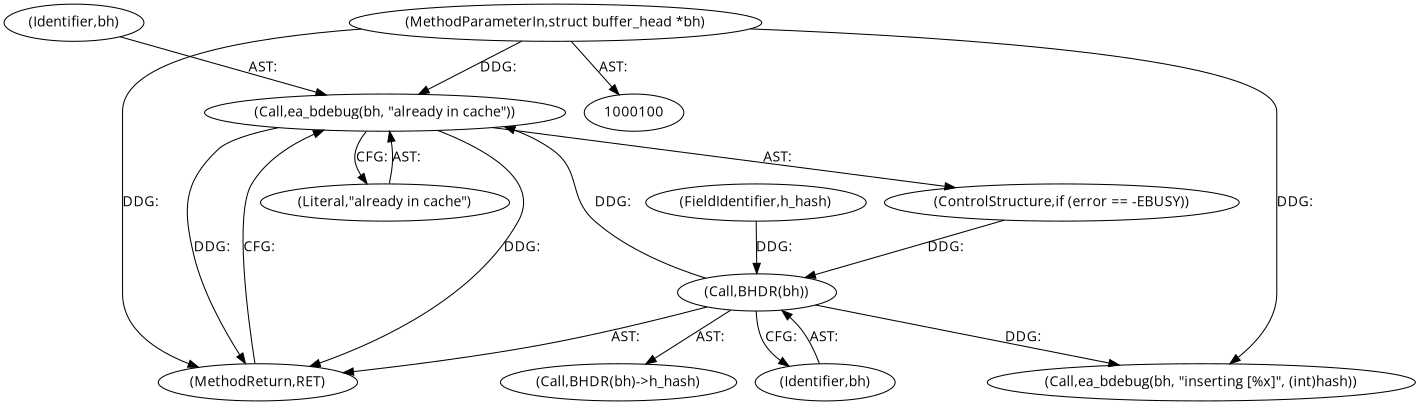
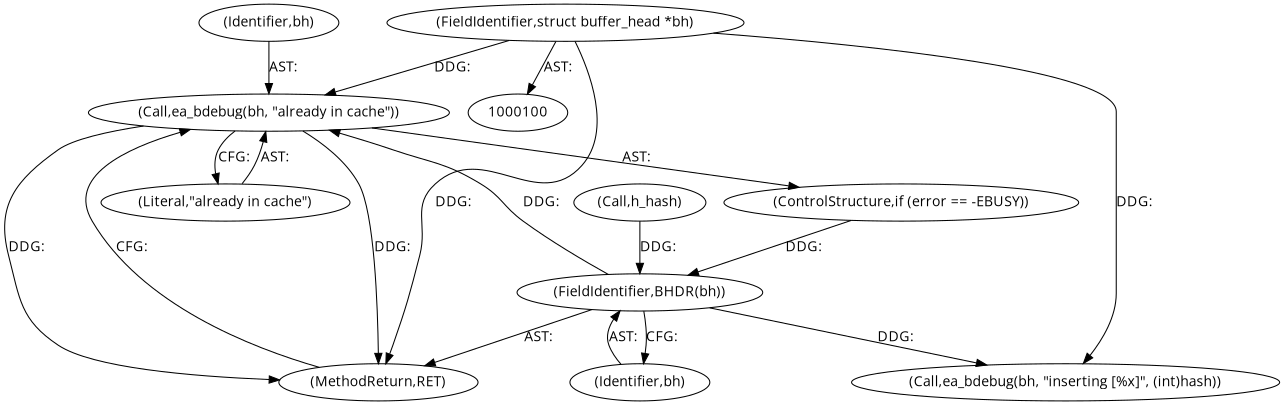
  digraph {
    fontname="Open Sans"
    node [fontname="Open Sans"]
    edge [fontname="Open Sans"]
    n1 [label="(Call,ea_bdebug(bh, \"already in cache\"))"]
    n2 [label="(ControlStructure,if (error == -EBUSY))"]
    n3 [label="(MethodReturn,RET)"]
    n4 [label="(Literal,\"already in cache\")"]
-   n5 [label="(Call,BHDR(bh))"]
-   n6 [label="(Call,BHDR(bh)->h_hash)"]
+   n5 [label="(FieldIdentifier,BHDR(bh))"]
    n7 [label="(Identifier,bh)"]
    n8 [label="(Call,ea_bdebug(bh, \"inserting [%x]\", (int)hash))"]
-   n9 [label="(MethodParameterIn,struct buffer_head *bh)"]
+   n9 [label="(FieldIdentifier,struct buffer_head *bh)"]
    1000100
    n11 [label="(Identifier,bh)"]
-   n12 [label="(FieldIdentifier,h_hash)"]
+   n12 [label="(Call,h_hash)"]
    n1 -> n2 [label="AST: "]
    n1 -> n3 [label="DDG: "]
    n1 -> n3 [label="DDG: "]
    n1 -> n4 [label="CFG: "]
    n2 -> n5 [label="DDG: "]
    n3 -> n1 [label="CFG: "]
    n4 -> n1 [label="AST: "]
    n5 -> n1 [label="DDG: "]
    n5 -> n3 [label="AST: "]
-   n5 -> n6 [label="AST: "]
    n5 -> n7 [label="CFG: "]
    n5 -> n8 [label="DDG: "]
    n7 -> n5 [label="AST: "]
    n9 -> n1 [label="DDG: "]
    n9 -> n3 [label="DDG: "]
    n9 -> n8 [label="DDG: "]
    n9 -> 1000100 [label="AST: "]
    n11 -> n1 [label="AST: "]
    n12 -> n5 [label="DDG: "]
  }
